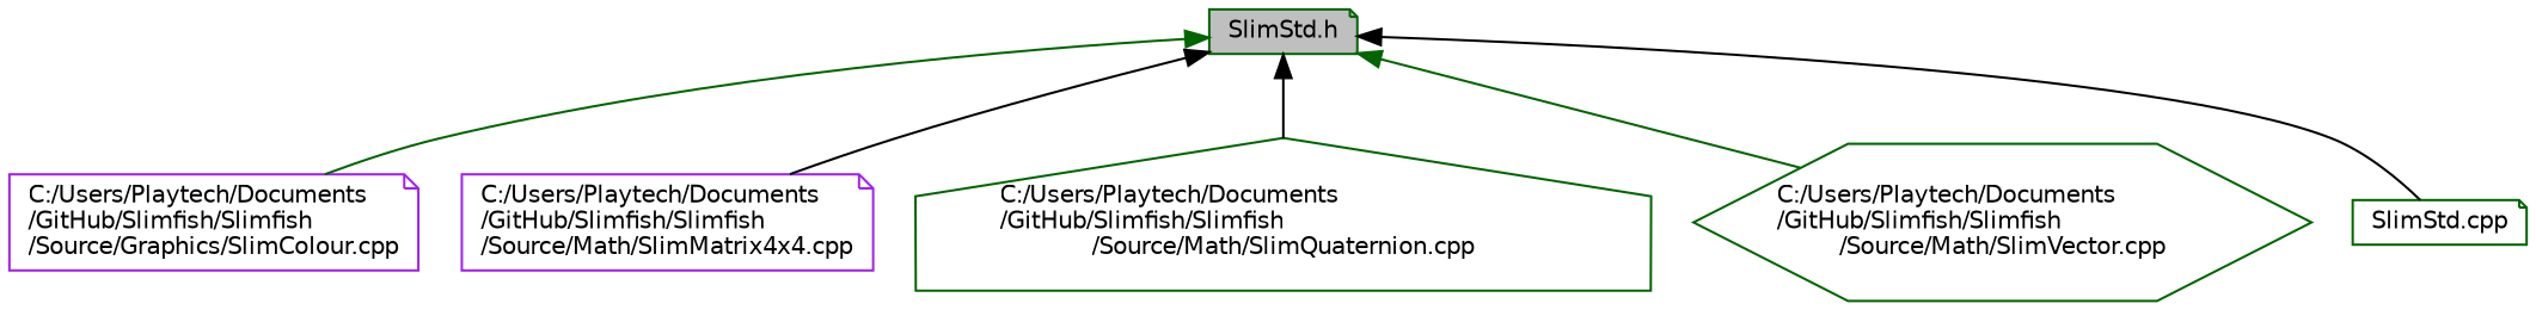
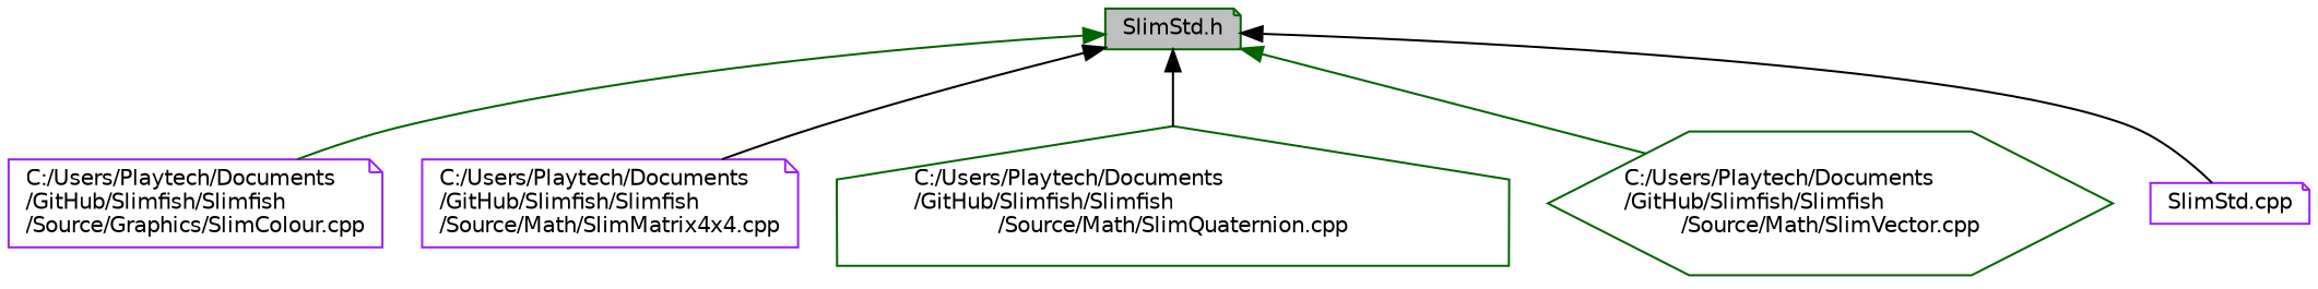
  digraph {
    node [color=darkgreen fillcolor=white fontname=Helvetica fontsize=10 shape=note style=filled]
    edge [color=black dir=back fontname=Helvetica fontsize=10 labelfontname=Helvetica labelfontsize=10 style=solid]
    n1 [fillcolor=grey75 fontcolor=black height=0.2 label="SlimStd.h" width=0.4]
    n2 [color=purple height=0.2 label="C:/Users/Playtech/Documents\l/GitHub/Slimfish/Slimfish\l/Source/Graphics/SlimColour.cpp" width=0.4]
    n3 [color=purple height=0.2 label="C:/Users/Playtech/Documents\l/GitHub/Slimfish/Slimfish\l/Source/Math/SlimMatrix4x4.cpp" width=0.4]
    n4 [height=0.2 label="C:/Users/Playtech/Documents\l/GitHub/Slimfish/Slimfish\l/Source/Math/SlimQuaternion.cpp" shape=house width=0.4]
    n5 [height=0.2 label="C:/Users/Playtech/Documents\l/GitHub/Slimfish/Slimfish\l/Source/Math/SlimVector.cpp" shape=hexagon width=0.4]
-   n6 [height=0.2 label="SlimStd.cpp" width=0.4]
+   n6 [color=purple height=0.2 label="SlimStd.cpp" width=0.4]
    n1 -> n2 [color=darkgreen]
    n1 -> n3
    n1 -> n4
    n1 -> n5 [color=darkgreen]
    n1 -> n6
  }
